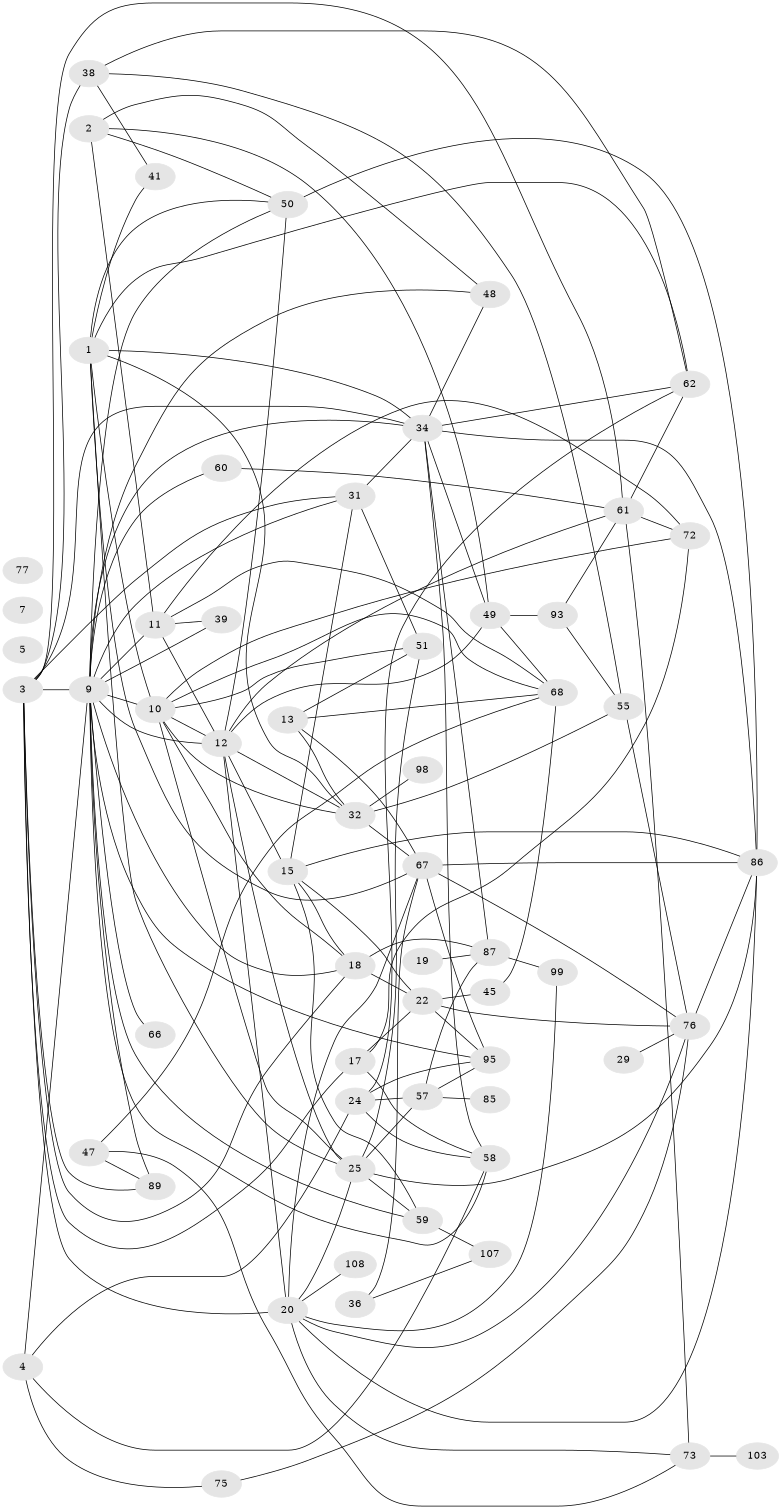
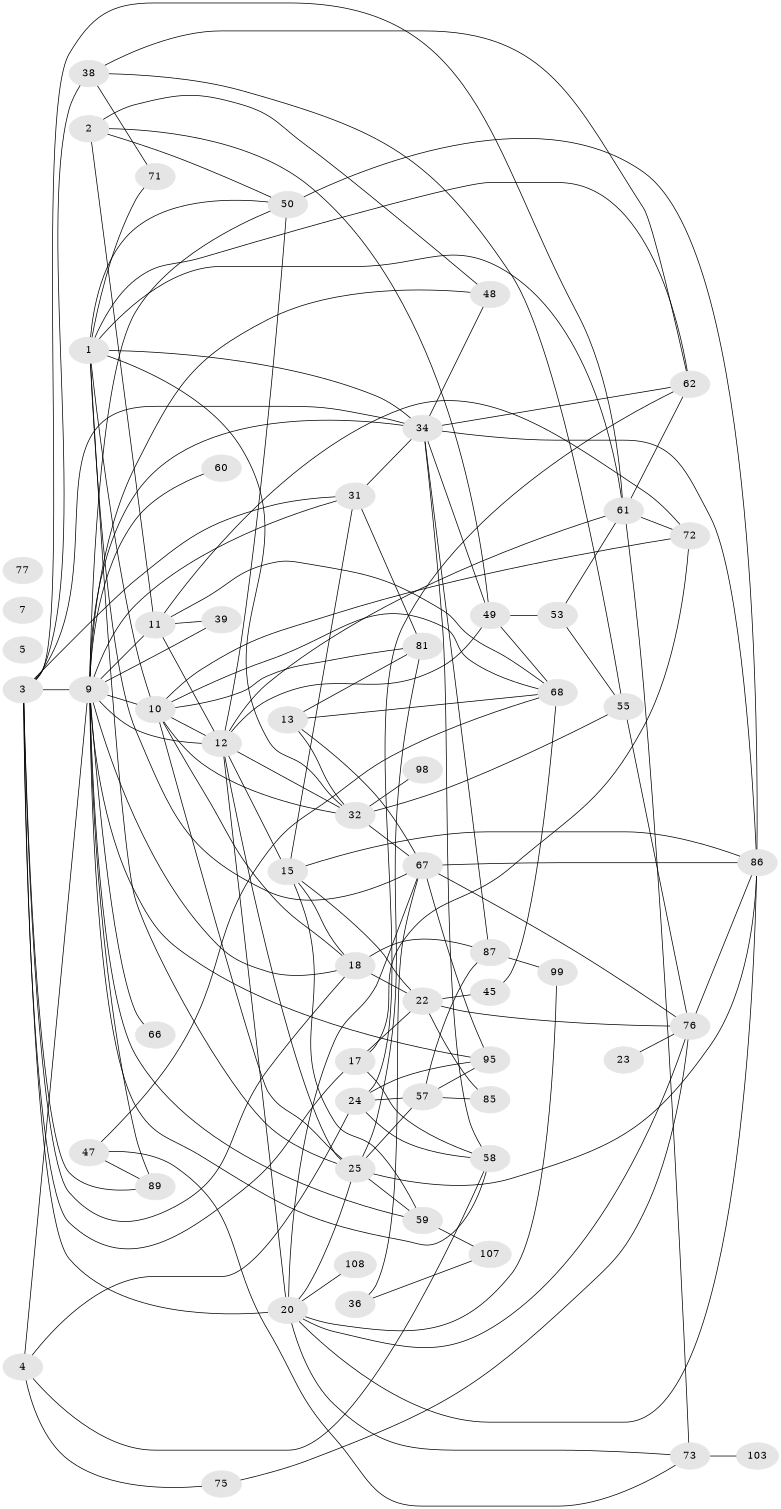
  graph {
    rankdir=LR
    node [color=gray90 style=filled]
    1 [super="+6"]
    10 [super="+14"]
    25 [super="+100+92"]
    32 [super="+88+65"]
    34 [super="+70"]
    50 [super="+105"]
    62 [super="+93"]
    67 [super="+101+80"]
-   71 [label=41]
+   71
    18 [super="+26"]
    12 [super="+44"]
-   51
+   51 [label=81]
    68 [super="+79"]
    72
    59
    86
    57 [super="+78"]
    55 [super="+74"]
    98
    48
    49 [super="+54"]
    58 [super="+109"]
    87 [super="+90"]
    95
    76 [super="+106"]
    2 [super="+41"]
    11 [super="+16"]
    39
-   53 [label=93]
+   53
    3 [super="+37+64"]
    9 [super="+33+85+35+21"]
    17 [super="+30+91"]
    20 [super="+63+28"]
    31
    38
    61 [super="+114"]
    89
    60
    66 [super="+115"]
    22 [super="+94"]
    73
    99
    108
    4 [super="+8"]
    24 [super="+27"]
    75
    5
    7
    15 [super="+84"]
    107
    13 [super="+43"]
    45
-   19
    103
    n55 [label=85]
-   29
+   29 [label=23]
    36
    47 [super="+52"]
    77
    1 -- 10
    1 -- 25
    1 -- 32
    1 -- 34
    1 -- 50
    1 -- 62
    1 -- 67
    1 -- 71
    10 -- 25
    10 -- 32
    10 -- 18
    10 -- 12
    10 -- 51
    10 -- 68
    10 -- 72
    25 -- 51
    25 -- 59
    25 -- 86
    25 -- 57
    32 -- 67
    32 -- 55
    32 -- 98
    34 -- 62
    34 -- 86
    34 -- 48
    34 -- 49
    34 -- 58
    34 -- 87
    50 -- 86
    67 -- 86
    67 -- 95
    67 -- 76
    18 -- 87
    18 -- 22
    12 -- 25
    12 -- 32
    12 -- 50 [weight=2]
    12 -- 49
    12 -- 20
    12 -- 61
    12 -- 15
    59 -- 107
    57 -- 87
    57 -- 95
    57 -- n55
    55 -- 76
    49 -- 68
    49 -- 53
    87 -- 99
    76 -- 86
    2 -- 50
    2 -- 48
    2 -- 49
    2 -- 11
    11 -- 12
    11 -- 68
    11 -- 72
    11 -- 39
    53 -- 55
    53 -- 61
    3 -- 34
    3 -- 18
    3 -- 9
    3 -- 17
    3 -- 20
    3 -- 31
    3 -- 38
    3 -- 61
    3 -- 89
    9 -- 10
    9 -- 34
    9 -- 50
    9 -- 18
    9 -- 12
    9 -- 59
    9 -- 48
    9 -- 58
    9 -- 95
    9 -- 11 [weight=3]
    9 -- 39
    9 -- 31
    9 -- 89
    9 -- 60
    9 -- 66
    17 -- 72
    17 -- 58
    17 -- 22
    20 -- 25
    20 -- 67
    20 -- 86
    20 -- 76
    20 -- 73
    20 -- 99
    20 -- 108
    31 -- 34
    31 -- 51
    38 -- 62
    38 -- 71
    38 -- 55
    61 -- 62
    61 -- 72
    61 -- 73
-   60 -- 61
-   22 -- 95
+   1 -- 61
+   22 -- n55
    22 -- 76
    22 -- 45
    73 -- 103
    4 -- 58
    4 -- 9
    4 -- 24
    4 -- 75
    24 -- 62
    24 -- 57
    24 -- 58 [weight=2]
    24 -- 95
    75 -- 76
    15 -- 18
    15 -- 59
    15 -- 86
    15 -- 31
    15 -- 22
    13 -- 32
    13 -- 67
    13 -- 51
    13 -- 68
    45 -- 68
-   19 -- 87
    29 -- 76
    36 -- 67
    36 -- 107
    47 -- 68
    47 -- 89
    47 -- 73
  }
